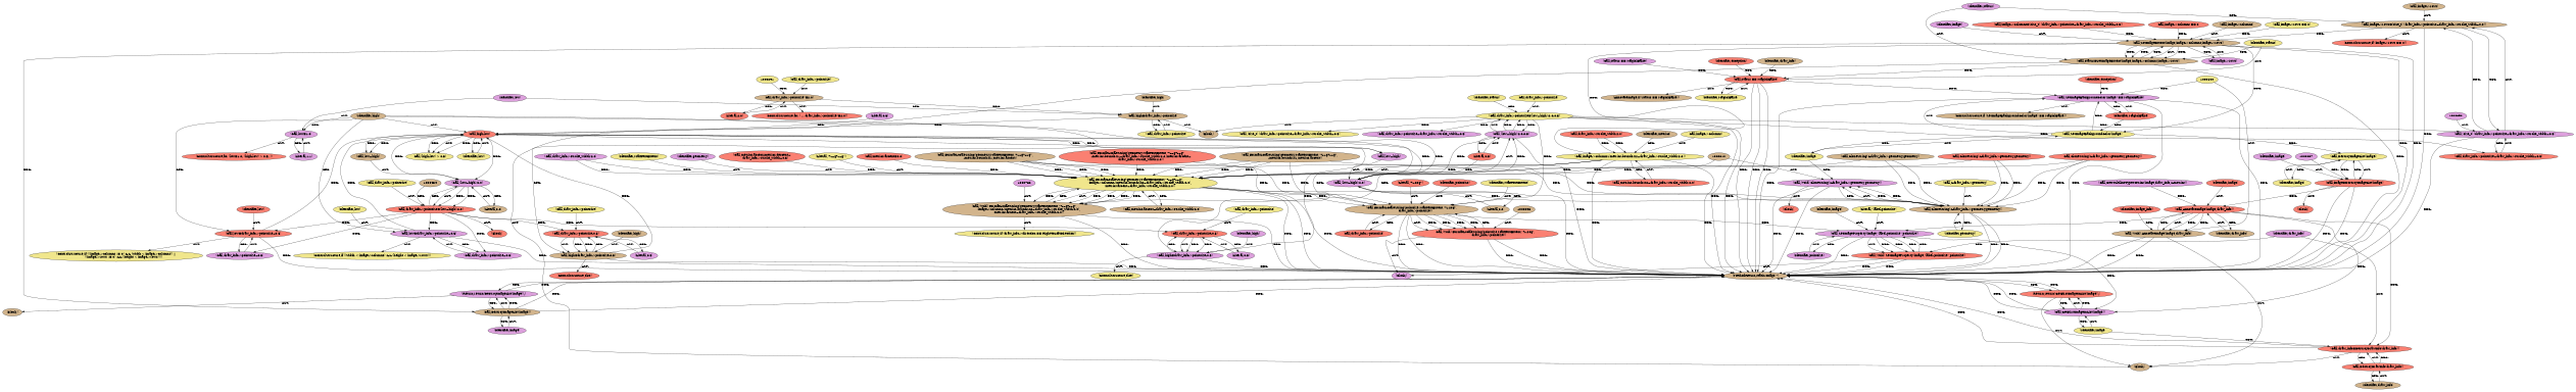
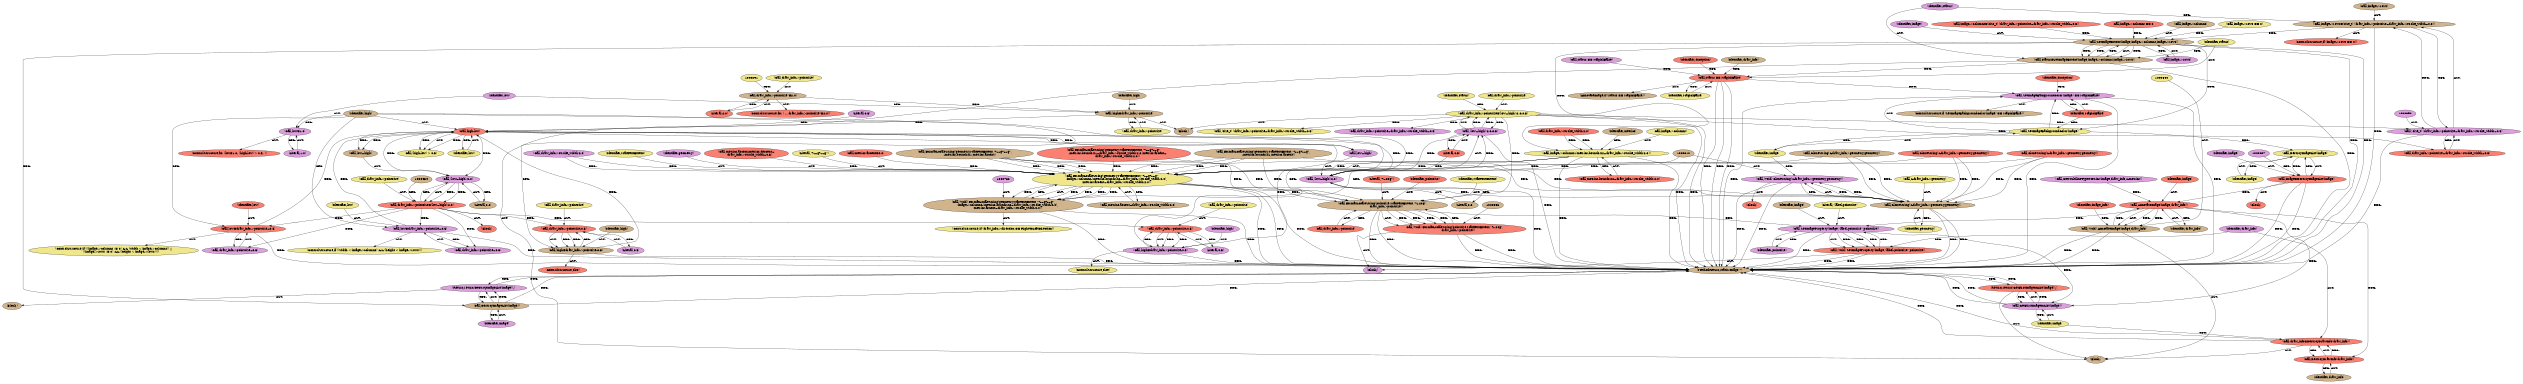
  digraph {
    node [fillcolor=salmon style=filled]
    n1 [fillcolor=tan label="(Call,image->rows=(size_t) (draw_info->pointsize+draw_info->stroke_width+0.5))"]
    n2 [fillcolor=plum label="(Call,(size_t) (draw_info->pointsize+draw_info->stroke_width+0.5))"]
    n3 [fillcolor=tan label="(Call,SetImageExtent(image,image->columns,image->rows))"]
    n4 [label="(ControlStructure,if (image->rows == 0))"]
    n5 [fillcolor=tan label="(MethodReturn,static Image *)"]
    n6 [label="(Call,draw_info->pointsize+draw_info->stroke_width+0.5)"]
    n7 [fillcolor=tan label="(Call,status=SetImageExtent(image,image->columns,image->rows))"]
    n8 [fillcolor=tan label="(Call,DestroyImageList(image))"]
    n9 [fillcolor=khaki label="(Call,image->columns-(metrics.bounds.x2+draw_info->stroke_width/2.0))"]
    n10 [fillcolor=khaki label="(Call,SetImageBackgroundColor(image))"]
    n11 [fillcolor=plum label="(Call,image->rows)"]
    n12 [fillcolor=plum label="(Return,return(DestroyImageList(image));)"]
    n13 [label="(Return,return(GetFirstImageInList(image));)"]
    n14 [fillcolor=khaki label="(Call,draw_info->pointsize=(low+high)/2.0-0.5)"]
    n15 [fillcolor=plum label="(Call,(low+high)/2.0-0.5)"]
    n16 [fillcolor=tan label="(Call,FormatLocaleString(pointsize,MaxTextExtent,\"%.20g\",\n        draw_info->pointsize))"]
    n17 [fillcolor=khaki label="(Call,(size_t) (draw_info->pointsize+draw_info->stroke_width+0.5))"]
    n18 [fillcolor=tan label="(Block,)"]
    n19 [fillcolor=plum label="(Call,draw_info->pointsize+draw_info->stroke_width+0.5)"]
    n20 [label="(Literal,0.5)"]
    n21 [label="(Call,(void) FormatLocaleString(pointsize,MaxTextExtent,\"%.20g\",\n        draw_info->pointsize))"]
    n22 [fillcolor=plum label="(Call,SetImageProperty(image,\"label:pointsize\",pointsize))"]
    n23 [label="(Call,draw_info->pointsize)"]
    n24 [fillcolor=plum label="(Call,(low+high)/2.0)"]
    n25 [fillcolor=tan label="(Literal,2.0)"]
    n26 [label="(Call,high-low)"]
    n27 [fillcolor=plum label="(Call,(low+high)/2.0)"]
    n28 [fillcolor=plum label="(Call,low+high)"]
    n29 [fillcolor=khaki label="(Call,(high-low) > 0.5)"]
    n30 [fillcolor=tan label="(Call,low+high)"]
    n31 [fillcolor=khaki label="(Identifier,low)"]
    n32 [label="(Call,draw_info->pointsize=(low+high)/2.0)"]
    n33 [fillcolor=tan label="(Literal,2.0)"]
    n34 [fillcolor=plum label="(Call,high=draw_info->pointsize-0.5)"]
    n35 [label="(Call,draw_info->pointsize-0.5)"]
    n36 [fillcolor=khaki label="(ControlStructure,else)"]
    n37 [fillcolor=plum label="(Literal,0.5)"]
    n38 [label="(Call,draw_info->pointsize-0.5)"]
    n39 [label="(Call,low=draw_info->pointsize+0.5)"]
    n40 [fillcolor=plum label="(Call,low=draw_info->pointsize+0.5)"]
    n41 [fillcolor=plum label="(Call,draw_info->pointsize+0.5)"]
    n42 [fillcolor=plum label="(Call,draw_info->pointsize+0.5)"]
    n43 [label="(Block,)"]
    n44 [fillcolor=tan label="(Call,high=draw_info->pointsize-0.5)"]
    n45 [fillcolor=plum label="(Literal,0.5)"]
    n46 [fillcolor=khaki label="(ControlStructure,if (((image->columns != 0) && (width < image->columns)) ||\n                ((image->rows != 0) && (height < image->rows))))"]
    n47 [fillcolor=khaki label="(ControlStructure,if ((width < image->columns) && (height < image->rows)))"]
    n48 [label="(ControlStructure,else)"]
    n49 [fillcolor=tan label="(Call,high=draw_info->pointsize)"]
    n50 [fillcolor=khaki label="(Call,draw_info->pointsize)"]
    n51 [fillcolor=tan label="(Call,draw_info->pointsize*=2.0)"]
    n52 [label="(Literal,2.0)"]
    n53 [label="(ControlStructure,for ( ; ; draw_info->pointsize*=2.0))"]
    n54 [fillcolor=plum label="(Call,low=1.0)"]
    n55 [label="(ControlStructure,for (low=1.0; (high-low) > 0.5; ))"]
-   n56 [fillcolor=plum label="(Literal,1.1)"]
+   n56 [fillcolor=plum label="(Literal,1.0)"]
    n57 [label="(Call,status == MagickFalse)"]
    n58 [fillcolor=tan label="(Block,)"]
    n59 [fillcolor=plum label="(Identifier,image)"]
    n60 [fillcolor=khaki label="(Call,FormatLocaleString(geometry,MaxTextExtent,\"%+g%+g\",\n          image->columns-(metrics.bounds.x2+draw_info->stroke_width/2.0),\n          metrics.ascent+draw_info->stroke_width/2.0))"]
    n61 [label="(Call,metrics.bounds.x2+draw_info->stroke_width/2.0)"]
    n62 [fillcolor=plum label="(Call,SetImageBackgroundColor(image) == MagickFalse)"]
    n63 [fillcolor=khaki label="(Call,DestroyImageList(image))"]
    n64 [fillcolor=khaki label="(Identifier,image)"]
    n65 [fillcolor=tan label="(AnnotateImage,if (status == MagickFalse))"]
    n66 [fillcolor=khaki label="(Identifier,MagickFalse)"]
    n67 [fillcolor=tan label="(ControlStructure,if (SetImageBackgroundColor(image) == MagickFalse))"]
    n68 [label="(Identifier,MagickFalse)"]
    n69 [fillcolor=tan label="(Block,)"]
    n70 [fillcolor=tan label="(Call,(void) FormatLocaleString(geometry,MaxTextExtent,\"%+g%+g\",\n          image->columns-(metrics.bounds.x2+draw_info->stroke_width/2.0),\n          metrics.ascent+draw_info->stroke_width/2.0))"]
    n71 [fillcolor=tan label="(Call,CloneString(&draw_info->geometry,geometry))"]
    n72 [fillcolor=tan label="(Call,metrics.ascent+draw_info->stroke_width/2.0)"]
    n73 [fillcolor=khaki label="(ControlStructure,if (draw_info->direction == RightToLeftDirection))"]
    n74 [fillcolor=plum label="(Call,(void) CloneString(&draw_info->geometry,geometry))"]
    n75 [fillcolor=khaki label="(Identifier,geometry)"]
    n76 [label="(Block,)"]
    n77 [fillcolor=plum label="(Block,)"]
    n78 [label="(Call,(void) SetImageProperty(image,\"label:pointsize\",pointsize))"]
    n79 [fillcolor=plum label="(Call,GetFirstImageInList(image))"]
    n80 [fillcolor=plum label="(Identifier,pointsize)"]
    n81 [fillcolor=khaki label="(Identifier,image)"]
    n82 [label="(Call,draw_info=DestroyDrawInfo(draw_info))"]
    n83 [label="(Call,image=DestroyImageList(image))"]
    n84 [fillcolor=khaki label="(Identifier,image)"]
    n85 [label="(Call,AnnotateImage(image,draw_info))"]
    n86 [fillcolor=tan label="(Call,(void) AnnotateImage(image,draw_info))"]
    n87 [label="(Call,DestroyDrawInfo(draw_info))"]
    n88 [fillcolor=tan label="(Identifier,draw_info)"]
    n89 [label="(Block,)"]
    n90 [fillcolor=tan label="(Identifier,draw_info)"]
    n91 [fillcolor=khaki label="(Call,draw_info->pointsize)"]
    n92 [fillcolor=plum label="(Identifier,image)"]
    n93 [label="(Call,image->columns=(size_t) (draw_info->pointsize+draw_info->stroke_width+0.5))"]
    n94 [label="(Identifier,low)"]
    n95 [label="(Literal,\"%.20g\")"]
    n96 [fillcolor=plum label="(Call,draw_info->stroke_width/2.0)"]
    n97 [fillcolor=plum label="(Identifier,image)"]
    n98 [fillcolor=plum label="(Call,status == MagickFalse)"]
    n99 [label="(Identifier,image_info)"]
    n100 [fillcolor=khaki label="(Identifier,status)"]
    n101 [label="(Identifier,pointsize)"]
    n102 [fillcolor=tan label="(Call,CloneString(&draw_info->geometry,geometry))"]
    n103 [label="(Call,CloneString(&draw_info->geometry,geometry))"]
    n104 [label="(Call,CloneString(&draw_info->geometry,geometry))"]
    n105 [label="(Call,image->columns == 0)"]
    n106 [fillcolor=plum label="(Identifier,low)"]
    n107 [label="(Call,FormatLocaleString(geometry,MaxTextExtent,\"%+g%+g\",\n        -metrics.bounds.x1+draw_info->stroke_width/2.0,metrics.ascent+\n        draw_info->stroke_width/2.0))"]
    n108 [fillcolor=plum label="(Identifier,high)"]
    n109 [label="(Identifier,exception)"]
    n110 [fillcolor=tan label="(Identifier,high)"]
    n111 [fillcolor=khaki label="(Identifier,MaxTextExtent)"]
    n112 [fillcolor=tan label="(Call,image->columns)"]
    n113 [fillcolor=khaki label="(Call,draw_info->pointsize)"]
    n114 [fillcolor=tan label="(Identifier,draw_info)"]
    n115 [fillcolor=plum label="(Identifier,geometry)"]
    n116 [fillcolor=khaki label="(Call,draw_info->pointsize)"]
    n117 [fillcolor=khaki label="(Call,&draw_info->geometry)"]
    n118 [fillcolor=khaki label="(Identifier,status)"]
    n119 [fillcolor=tan label="(Call,FormatLocaleString(geometry,MaxTextExtent,\"%+g%+g\",\n            -metrics.bounds.x1,metrics.ascent))"]
    n120 [fillcolor=tan label="(Call,FormatLocaleString(geometry,MaxTextExtent,\"%+g%+g\",\n            -metrics.bounds.x1,metrics.ascent))"]
    n121 [fillcolor=khaki label="(Call,draw_info->pointsize)"]
    n122 [label="(Call,metrics.ascent-metrics.descent+\n       draw_info->stroke_width+0.5)"]
    n123 [fillcolor=plum label="(Identifier,draw_info)"]
    n124 [fillcolor=khaki label="(Call,image->columns)"]
    n125 [label="(Identifier,image)"]
    n126 [fillcolor=khaki label="(Identifier,low)"]
    n127 [fillcolor=tan label="(Call,image->rows)"]
    n128 [fillcolor=tan label="(Identifier,image)"]
    n129 [fillcolor=khaki label="(Literal,\"label:pointsize\")"]
    n130 [fillcolor=plum label="(Literal,0.5)"]
    n131 [fillcolor=khaki label="(Call,image->rows == 0)"]
    n132 [fillcolor=khaki label="(Literal,\"%+g%+g\")"]
    n133 [label="(Call,draw_info->stroke_width/2.0)"]
    n134 [fillcolor=khaki label="(Call,draw_info->pointsize)"]
    n135 [fillcolor=tan label="(Identifier,high)"]
    n136 [fillcolor=plum label="(Call,GetMultilineTypeMetrics(image,draw_info,&metrics))"]
    n137 [fillcolor=plum label="(Identifier,status)"]
    n138 [fillcolor=tan label="(Identifier,high)"]
    n139 [label="(Identifier,exception)"]
    n140 [fillcolor=tan label="(Identifier,metrics)"]
    n141 [fillcolor=khaki label="(Identifier,MaxTextExtent)"]
    n142 [label="(Call,metrics.ascent=0.0)"]
    1000692 [fillcolor=plum]
    1000434 [fillcolor=tan]
    1000291 [fillcolor=khaki]
    1000840 [fillcolor=khaki]
    1000782 [fillcolor=plum]
    1000812 [fillcolor=tan]
    1000853 [fillcolor=tan]
    1000837 [fillcolor=plum]
    n1 -> n2 [label="CFG: "]
    n1 -> n3 [label="DDG: "]
    n1 -> n4 [label="AST: "]
    n1 -> n5 [label="DDG: "]
    n2 -> n1 [label="AST: "]
    n2 -> n1 [label="DDG: "]
    n2 -> n5 [label="DDG: "]
    n2 -> n6 [label="CFG: "]
    n3 -> n5 [label="DDG: "]
    n3 -> n5 [label="DDG: "]
    n3 -> n7 [label="AST: "]
    n3 -> n7 [label="DDG: "]
    n3 -> n7 [label="DDG: "]
    n3 -> n7 [label="DDG: "]
    n3 -> n8 [label="DDG: "]
    n3 -> n9 [label="DDG: "]
    n3 -> n10 [label="DDG: "]
    n3 -> n11 [label="CFG: "]
    n5 -> n12 [label="CFG: "]
    n5 -> n13 [label="CFG: "]
    n6 -> n2 [label="AST: "]
    n7 -> n3 [label="CFG: "]
    n7 -> n5 [label="DDG: "]
    n7 -> n57 [label="DDG: "]
    n7 -> n58 [label="AST: "]
    n8 -> n5 [label="DDG: "]
    n8 -> n5 [label="DDG: "]
    n8 -> n12 [label="AST: "]
    n8 -> n12 [label="DDG: "]
    n8 -> n59 [label="CFG: "]
    n9 -> n5 [label="DDG: "]
    n9 -> n5 [label="DDG: "]
    n9 -> n60 [label="AST: "]
    n9 -> n60 [label="DDG: "]
    n9 -> n60 [label="DDG: "]
    n9 -> n61 [label="CFG: "]
    n10 -> n62 [label="AST: "]
    n10 -> n62 [label="DDG: "]
    n10 -> n63 [label="DDG: "]
    n10 -> n64 [label="CFG: "]
    n11 -> n3 [label="AST: "]
    n12 -> n5 [label="DDG: "]
    n12 -> n8 [label="CFG: "]
    n12 -> n69 [label="AST: "]
    n13 -> n5 [label="DDG: "]
    n13 -> n58 [label="AST: "]
    n13 -> n79 [label="CFG: "]
    n14 -> n2 [label="DDG: "]
    n14 -> n5 [label="DDG: "]
    n14 -> n5 [label="DDG: "]
    n14 -> n6 [label="DDG: "]
    n14 -> n15 [label="CFG: "]
    n14 -> n16 [label="DDG: "]
    n14 -> n17 [label="DDG: "]
    n14 -> n18 [label="AST: "]
    n14 -> n19 [label="DDG: "]
    n15 -> n5 [label="DDG: "]
    n15 -> n14 [label="AST: "]
    n15 -> n14 [label="DDG: "]
    n15 -> n14 [label="DDG: "]
    n15 -> n20 [label="CFG: "]
    n16 -> n5 [label="DDG: "]
    n16 -> n5 [label="DDG: "]
    n16 -> n21 [label="AST: "]
    n16 -> n21 [label="DDG: "]
    n16 -> n21 [label="DDG: "]
    n16 -> n21 [label="DDG: "]
    n16 -> n21 [label="DDG: "]
    n16 -> n22 [label="DDG: "]
    n16 -> n23 [label="CFG: "]
    n20 -> n15 [label="AST: "]
    n20 -> n24 [label="CFG: "]
    n21 -> n5 [label="DDG: "]
    n21 -> n5 [label="DDG: "]
    n21 -> n16 [label="CFG: "]
    n21 -> n77 [label="AST: "]
    n22 -> n5 [label="DDG: "]
    n22 -> n78 [label="AST: "]
    n22 -> n78 [label="DDG: "]
    n22 -> n78 [label="DDG: "]
    n22 -> n78 [label="DDG: "]
    n22 -> n79 [label="DDG: "]
    n22 -> n80 [label="CFG: "]
    n23 -> n16 [label="AST: "]
    n24 -> n5 [label="DDG: "]
    n24 -> n15 [label="AST: "]
    n24 -> n15 [label="DDG: "]
    n24 -> n15 [label="DDG: "]
    n24 -> n25 [label="CFG: "]
    n25 -> n24 [label="AST: "]
    n26 -> n24 [label="DDG: "]
    n26 -> n24 [label="DDG: "]
    n26 -> n27 [label="DDG: "]
    n26 -> n27 [label="DDG: "]
    n26 -> n28 [label="DDG: "]
    n26 -> n28 [label="DDG: "]
    n26 -> n29 [label="AST: "]
    n26 -> n29 [label="DDG: "]
    n26 -> n29 [label="DDG: "]
    n26 -> n30 [label="DDG: "]
    n26 -> n30 [label="DDG: "]
    n26 -> n31 [label="CFG: "]
    n27 -> n32 [label="AST: "]
    n27 -> n32 [label="DDG: "]
    n27 -> n32 [label="DDG: "]
    n27 -> n33 [label="CFG: "]
    n28 -> n24 [label="AST: "]
    n30 -> n27 [label="AST: "]
    n31 -> n26 [label="AST: "]
    n32 -> n27 [label="CFG: "]
    n32 -> n35 [label="DDG: "]
    n32 -> n38 [label="DDG: "]
    n32 -> n39 [label="DDG: "]
    n32 -> n40 [label="DDG: "]
    n32 -> n41 [label="DDG: "]
    n32 -> n42 [label="DDG: "]
    n32 -> n43 [label="AST: "]
    n33 -> n27 [label="AST: "]
    n34 -> n5 [label="DDG: "]
    n34 -> n26 [label="DDG: "]
    n34 -> n35 [label="CFG: "]
    n34 -> n36 [label="AST: "]
    n35 -> n34 [label="AST: "]
    n35 -> n34 [label="DDG: "]
    n35 -> n34 [label="DDG: "]
    n35 -> n37 [label="CFG: "]
    n37 -> n35 [label="AST: "]
    n38 -> n44 [label="AST: "]
    n38 -> n44 [label="DDG: "]
    n38 -> n44 [label="DDG: "]
    n38 -> n45 [label="CFG: "]
    n39 -> n5 [label="DDG: "]
    n39 -> n26 [label="DDG: "]
    n39 -> n41 [label="CFG: "]
    n39 -> n46 [label="AST: "]
    n40 -> n5 [label="DDG: "]
    n40 -> n26 [label="DDG: "]
    n40 -> n42 [label="CFG: "]
    n40 -> n47 [label="AST: "]
    n41 -> n39 [label="AST: "]
    n42 -> n40 [label="AST: "]
    n44 -> n5 [label="DDG: "]
    n44 -> n26 [label="DDG: "]
    n44 -> n38 [label="CFG: "]
    n44 -> n48 [label="AST: "]
    n45 -> n38 [label="AST: "]
    n49 -> n18 [label="AST: "]
    n49 -> n26 [label="DDG: "]
    n49 -> n50 [label="CFG: "]
    n50 -> n49 [label="AST: "]
    n51 -> n49 [label="DDG: "]
    n51 -> n52 [label="CFG: "]
    n51 -> n53 [label="AST: "]
    n52 -> n51 [label="AST: "]
    n54 -> n55 [label="AST: "]
    n54 -> n56 [label="CFG: "]
    n56 -> n54 [label="AST: "]
    n57 -> n5 [label="DDG: "]
    n57 -> n5 [label="DDG: "]
    n57 -> n5 [label="DDG: "]
    n57 -> n62 [label="DDG: "]
    n57 -> n65 [label="AST: "]
    n57 -> n66 [label="CFG: "]
    n59 -> n8 [label="AST: "]
    n60 -> n5 [label="DDG: "]
    n60 -> n5 [label="DDG: "]
    n60 -> n5 [label="DDG: "]
    n60 -> n16 [label="DDG: "]
    n60 -> n70 [label="AST: "]
    n60 -> n70 [label="DDG: "]
    n60 -> n70 [label="DDG: "]
    n60 -> n70 [label="DDG: "]
    n60 -> n70 [label="DDG: "]
    n60 -> n70 [label="DDG: "]
    n60 -> n71 [label="DDG: "]
    n60 -> n72 [label="CFG: "]
    n61 -> n9 [label="AST: "]
    n62 -> n5 [label="DDG: "]
    n62 -> n5 [label="DDG: "]
    n62 -> n5 [label="DDG: "]
    n62 -> n67 [label="AST: "]
    n62 -> n68 [label="CFG: "]
    n63 -> n83 [label="AST: "]
    n63 -> n83 [label="DDG: "]
    n63 -> n84 [label="CFG: "]
    n64 -> n10 [label="AST: "]
    n64 -> n74 [label="CFG: "]
    n66 -> n57 [label="AST: "]
    n68 -> n10 [label="CFG: "]
    n68 -> n62 [label="AST: "]
    n70 -> n5 [label="DDG: "]
    n70 -> n5 [label="DDG: "]
    n70 -> n60 [label="CFG: "]
    n70 -> n73 [label="AST: "]
    n71 -> n5 [label="DDG: "]
    n71 -> n5 [label="DDG: "]
    n71 -> n74 [label="AST: "]
    n71 -> n74 [label="DDG: "]
    n71 -> n74 [label="DDG: "]
    n71 -> n75 [label="CFG: "]
    n72 -> n60 [label="AST: "]
    n74 -> n5 [label="DDG: "]
    n74 -> n5 [label="DDG: "]
    n74 -> n71 [label="CFG: "]
    n74 -> n76 [label="AST: "]
    n75 -> n71 [label="AST: "]
    n78 -> n5 [label="DDG: "]
    n78 -> n5 [label="DDG: "]
    n78 -> n22 [label="CFG: "]
    n78 -> n77 [label="AST: "]
    n79 -> n5 [label="DDG: "]
    n79 -> n5 [label="DDG: "]
    n79 -> n13 [label="AST: "]
    n79 -> n13 [label="DDG: "]
    n79 -> n81 [label="CFG: "]
    n80 -> n22 [label="AST: "]
    n81 -> n79 [label="AST: "]
    n81 -> n82 [label="CFG: "]
    n82 -> n5 [label="DDG: "]
    n82 -> n5 [label="DDG: "]
    n82 -> n58 [label="AST: "]
    n82 -> n87 [label="CFG: "]
    n83 -> n5 [label="DDG: "]
    n83 -> n5 [label="DDG: "]
    n83 -> n63 [label="CFG: "]
    n83 -> n85 [label="DDG: "]
    n83 -> n89 [label="AST: "]
    n84 -> n63 [label="AST: "]
    n85 -> n22 [label="DDG: "]
    n85 -> n79 [label="DDG: "]
    n85 -> n86 [label="AST: "]
    n85 -> n86 [label="DDG: "]
    n85 -> n86 [label="DDG: "]
-   n85 -> n82 [label="DDG: "]
+   n85 -> n87 [label="DDG: "]
    n85 -> n88 [label="CFG: "]
    n86 -> n5 [label="DDG: "]
    n86 -> n5 [label="DDG: "]
    n86 -> n58 [label="AST: "]
    n86 -> n85 [label="CFG: "]
    n87 -> n82 [label="AST: "]
    n87 -> n82 [label="DDG: "]
    n87 -> n90 [label="CFG: "]
    n88 -> n85 [label="AST: "]
    n90 -> n87 [label="AST: "]
    n91 -> n38 [label="AST: "]
    n92 -> n3 [label="AST: "]
    n93 -> n3 [label="DDG: "]
    n94 -> n39 [label="AST: "]
    n95 -> n16 [label="AST: "]
    n96 -> n60 [label="DDG: "]
    n96 -> n60 [label="DDG: "]
    n97 -> n83 [label="AST: "]
    n98 -> n57 [label="DDG: "]
    n99 -> n86 [label="CFG: "]
    n100 -> n7 [label="CFG: "]
    n100 -> n57 [label="AST: "]
    n101 -> n16 [label="AST: "]
    n102 -> n60 [label="DDG: "]
    n102 -> n71 [label="DDG: "]
    n102 -> n71 [label="DDG: "]
    n103 -> n60 [label="DDG: "]
    n103 -> n71 [label="DDG: "]
    n103 -> n71 [label="DDG: "]
    n104 -> n60 [label="DDG: "]
    n104 -> n71 [label="DDG: "]
    n104 -> n71 [label="DDG: "]
    n105 -> n3 [label="DDG: "]
    n106 -> n49 [label="CFG: "]
    n106 -> n54 [label="AST: "]
    n107 -> n16 [label="DDG: "]
    n107 -> n60 [label="DDG: "]
    n108 -> n34 [label="AST: "]
    n109 -> n57 [label="CFG: "]
    n110 -> n49 [label="AST: "]
    n111 -> n60 [label="AST: "]
    n112 -> n3 [label="AST: "]
    n113 -> n51 [label="AST: "]
    n114 -> n57 [label="CFG: "]
    n115 -> n60 [label="AST: "]
    n116 -> n35 [label="AST: "]
    n117 -> n71 [label="AST: "]
    n118 -> n14 [label="CFG: "]
    n119 -> n16 [label="DDG: "]
    n119 -> n60 [label="DDG: "]
    n119 -> n60 [label="DDG: "]
    n119 -> n60 [label="DDG: "]
    n119 -> n71 [label="DDG: "]
    n120 -> n16 [label="DDG: "]
    n120 -> n60 [label="DDG: "]
    n120 -> n60 [label="DDG: "]
    n120 -> n60 [label="DDG: "]
    n120 -> n71 [label="DDG: "]
    n121 -> n32 [label="AST: "]
    n122 -> n60 [label="DDG: "]
    n123 -> n78 [label="CFG: "]
    n123 -> n82 [label="AST: "]
    n124 -> n9 [label="AST: "]
    n125 -> n85 [label="AST: "]
    n126 -> n40 [label="AST: "]
    n127 -> n1 [label="AST: "]
    n128 -> n22 [label="AST: "]
    n129 -> n22 [label="AST: "]
    n130 -> n26 [label="CFG: "]
    n131 -> n3 [label="DDG: "]
    n132 -> n60 [label="AST: "]
    n133 -> n9 [label="DDG: "]
    n133 -> n9 [label="DDG: "]
    n134 -> n14 [label="AST: "]
    n135 -> n44 [label="AST: "]
    n136 -> n85 [label="DDG: "]
    n137 -> n1 [label="CFG: "]
    n137 -> n7 [label="AST: "]
    n138 -> n26 [label="AST: "]
    n138 -> n34 [label="CFG: "]
    n138 -> n39 [label="CFG: "]
    n138 -> n40 [label="CFG: "]
    n138 -> n44 [label="CFG: "]
    n138 -> n54 [label="CFG: "]
    n139 -> n62 [label="CFG: "]
    n140 -> n9 [label="CFG: "]
    n141 -> n16 [label="AST: "]
    n142 -> n60 [label="DDG: "]
    1000692 -> n2 [label="AST: "]
    1000434 -> n32 [label="CFG: "]
    1000291 -> n51 [label="CFG: "]
-   1000840 -> n62 [label="CFG: "]
    1000840 -> n86 [label="AST: "]
    1000782 -> n70 [label="AST: "]
    1000812 -> n70 [label="CFG: "]
    1000812 -> n74 [label="AST: "]
    1000853 -> n21 [label="AST: "]
    1000837 -> n83 [label="CFG: "]
  }
